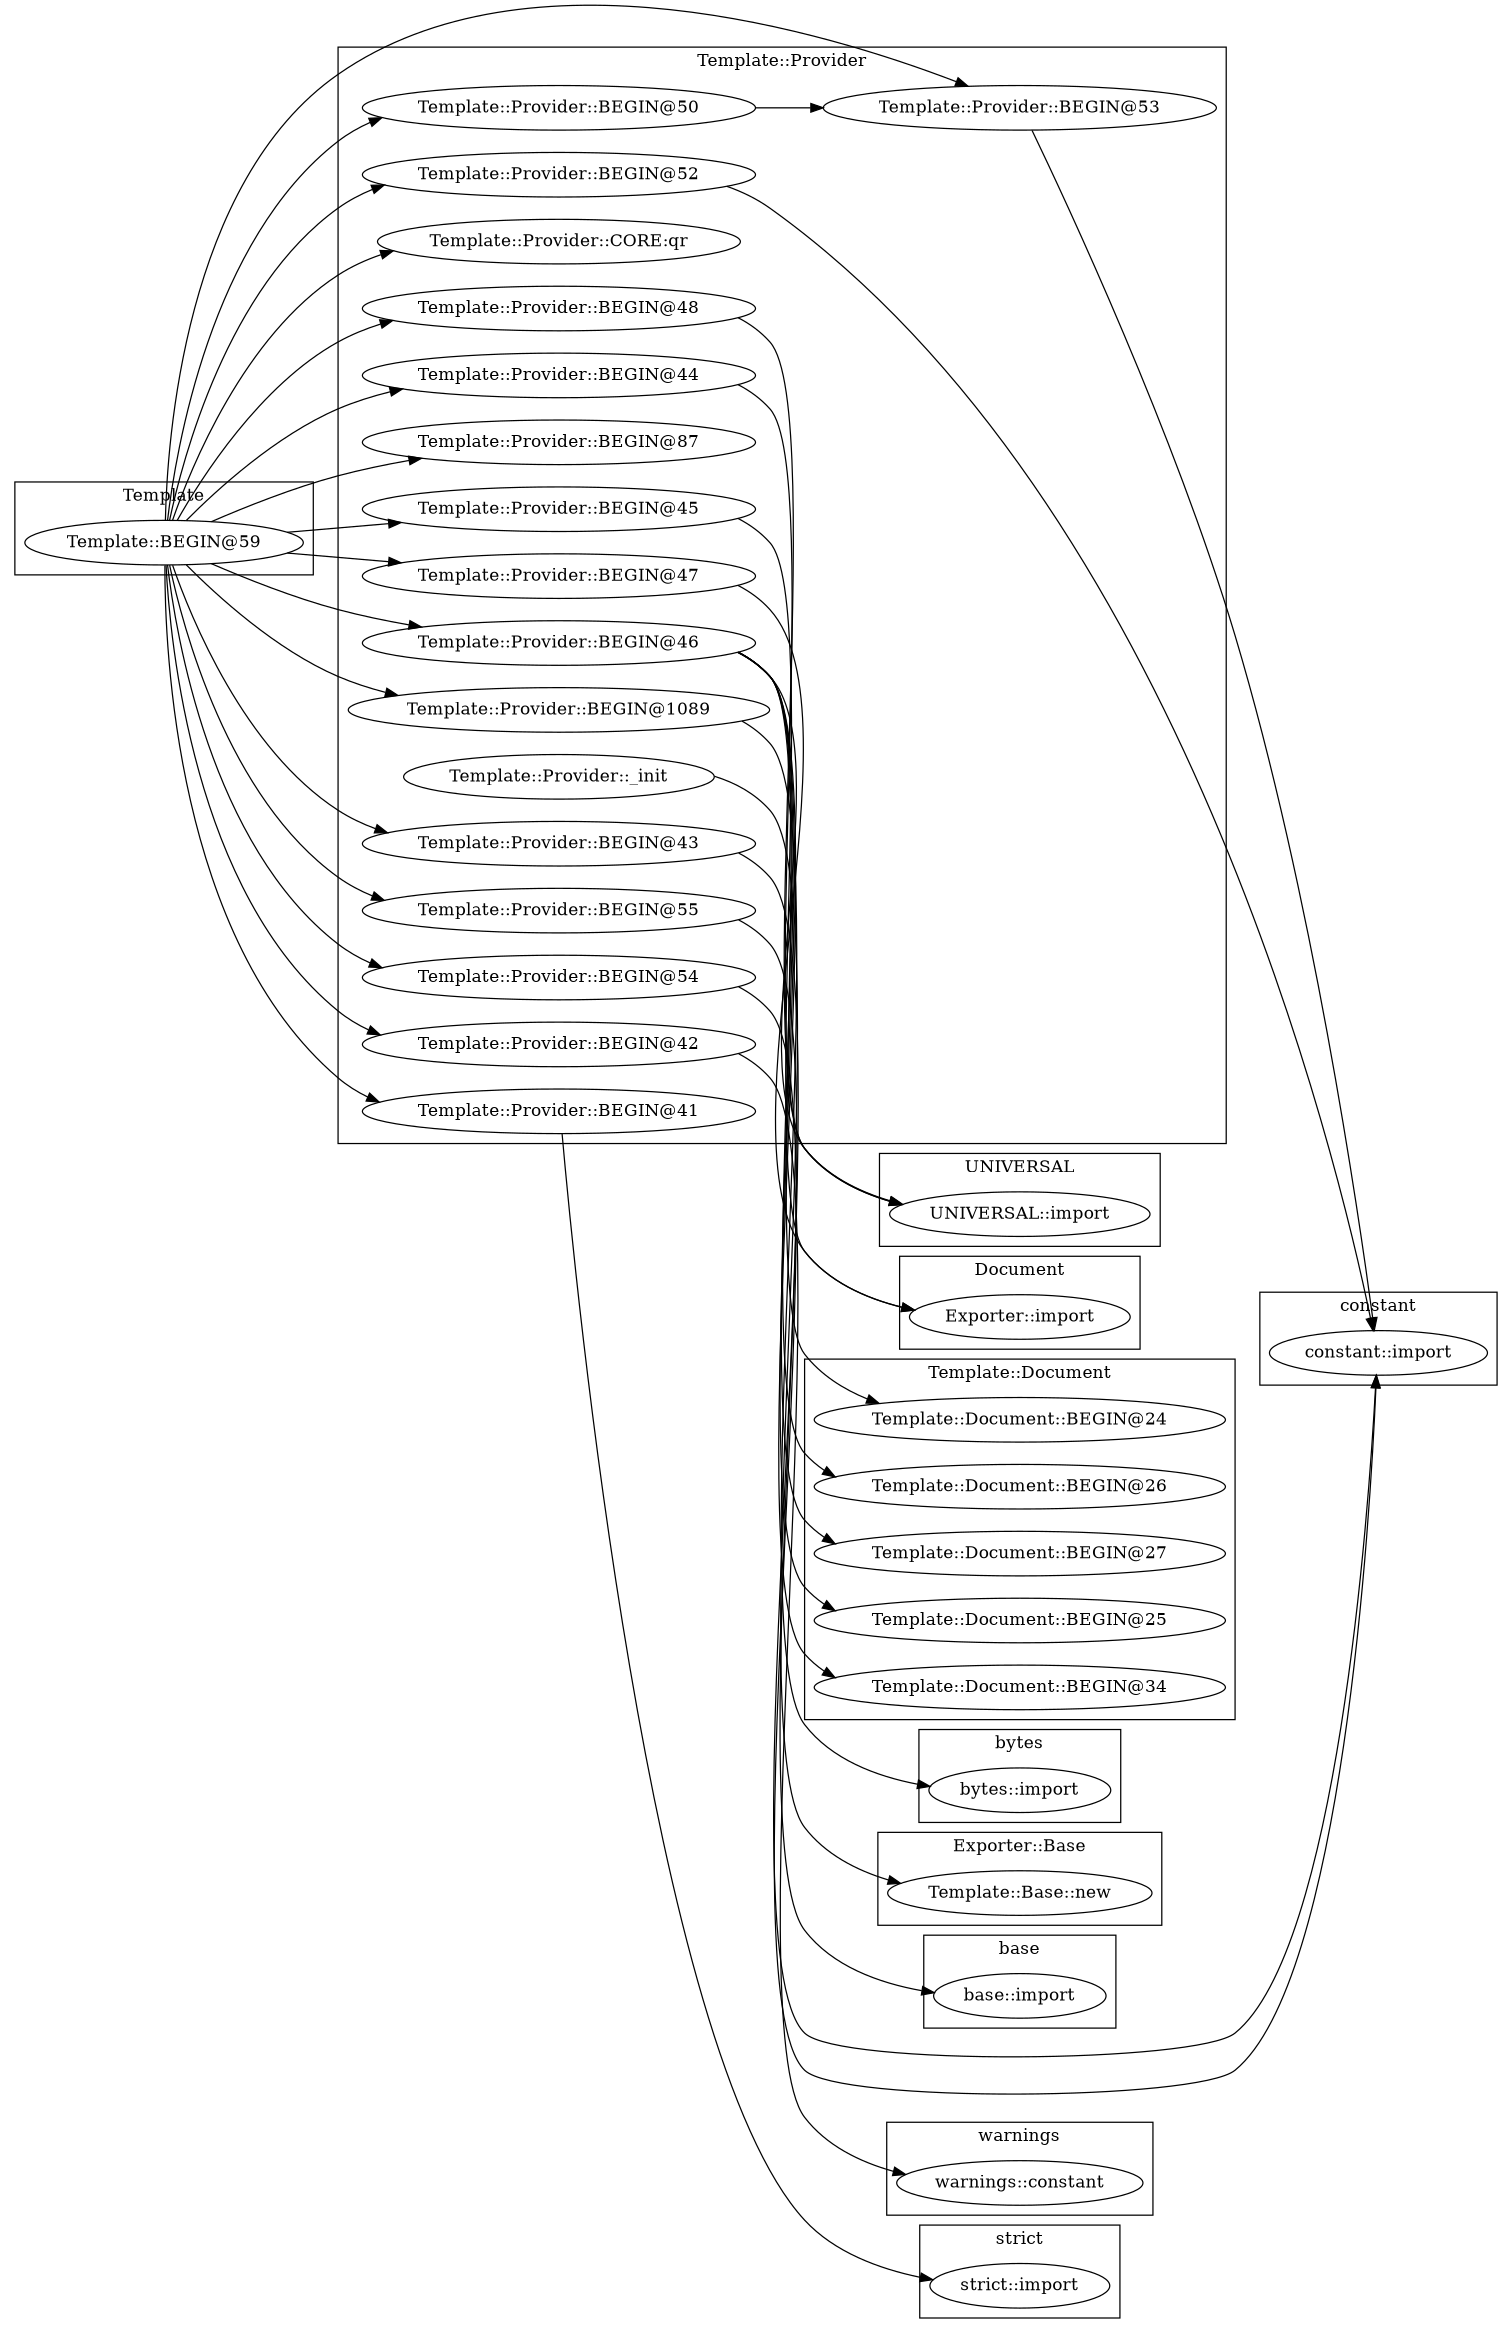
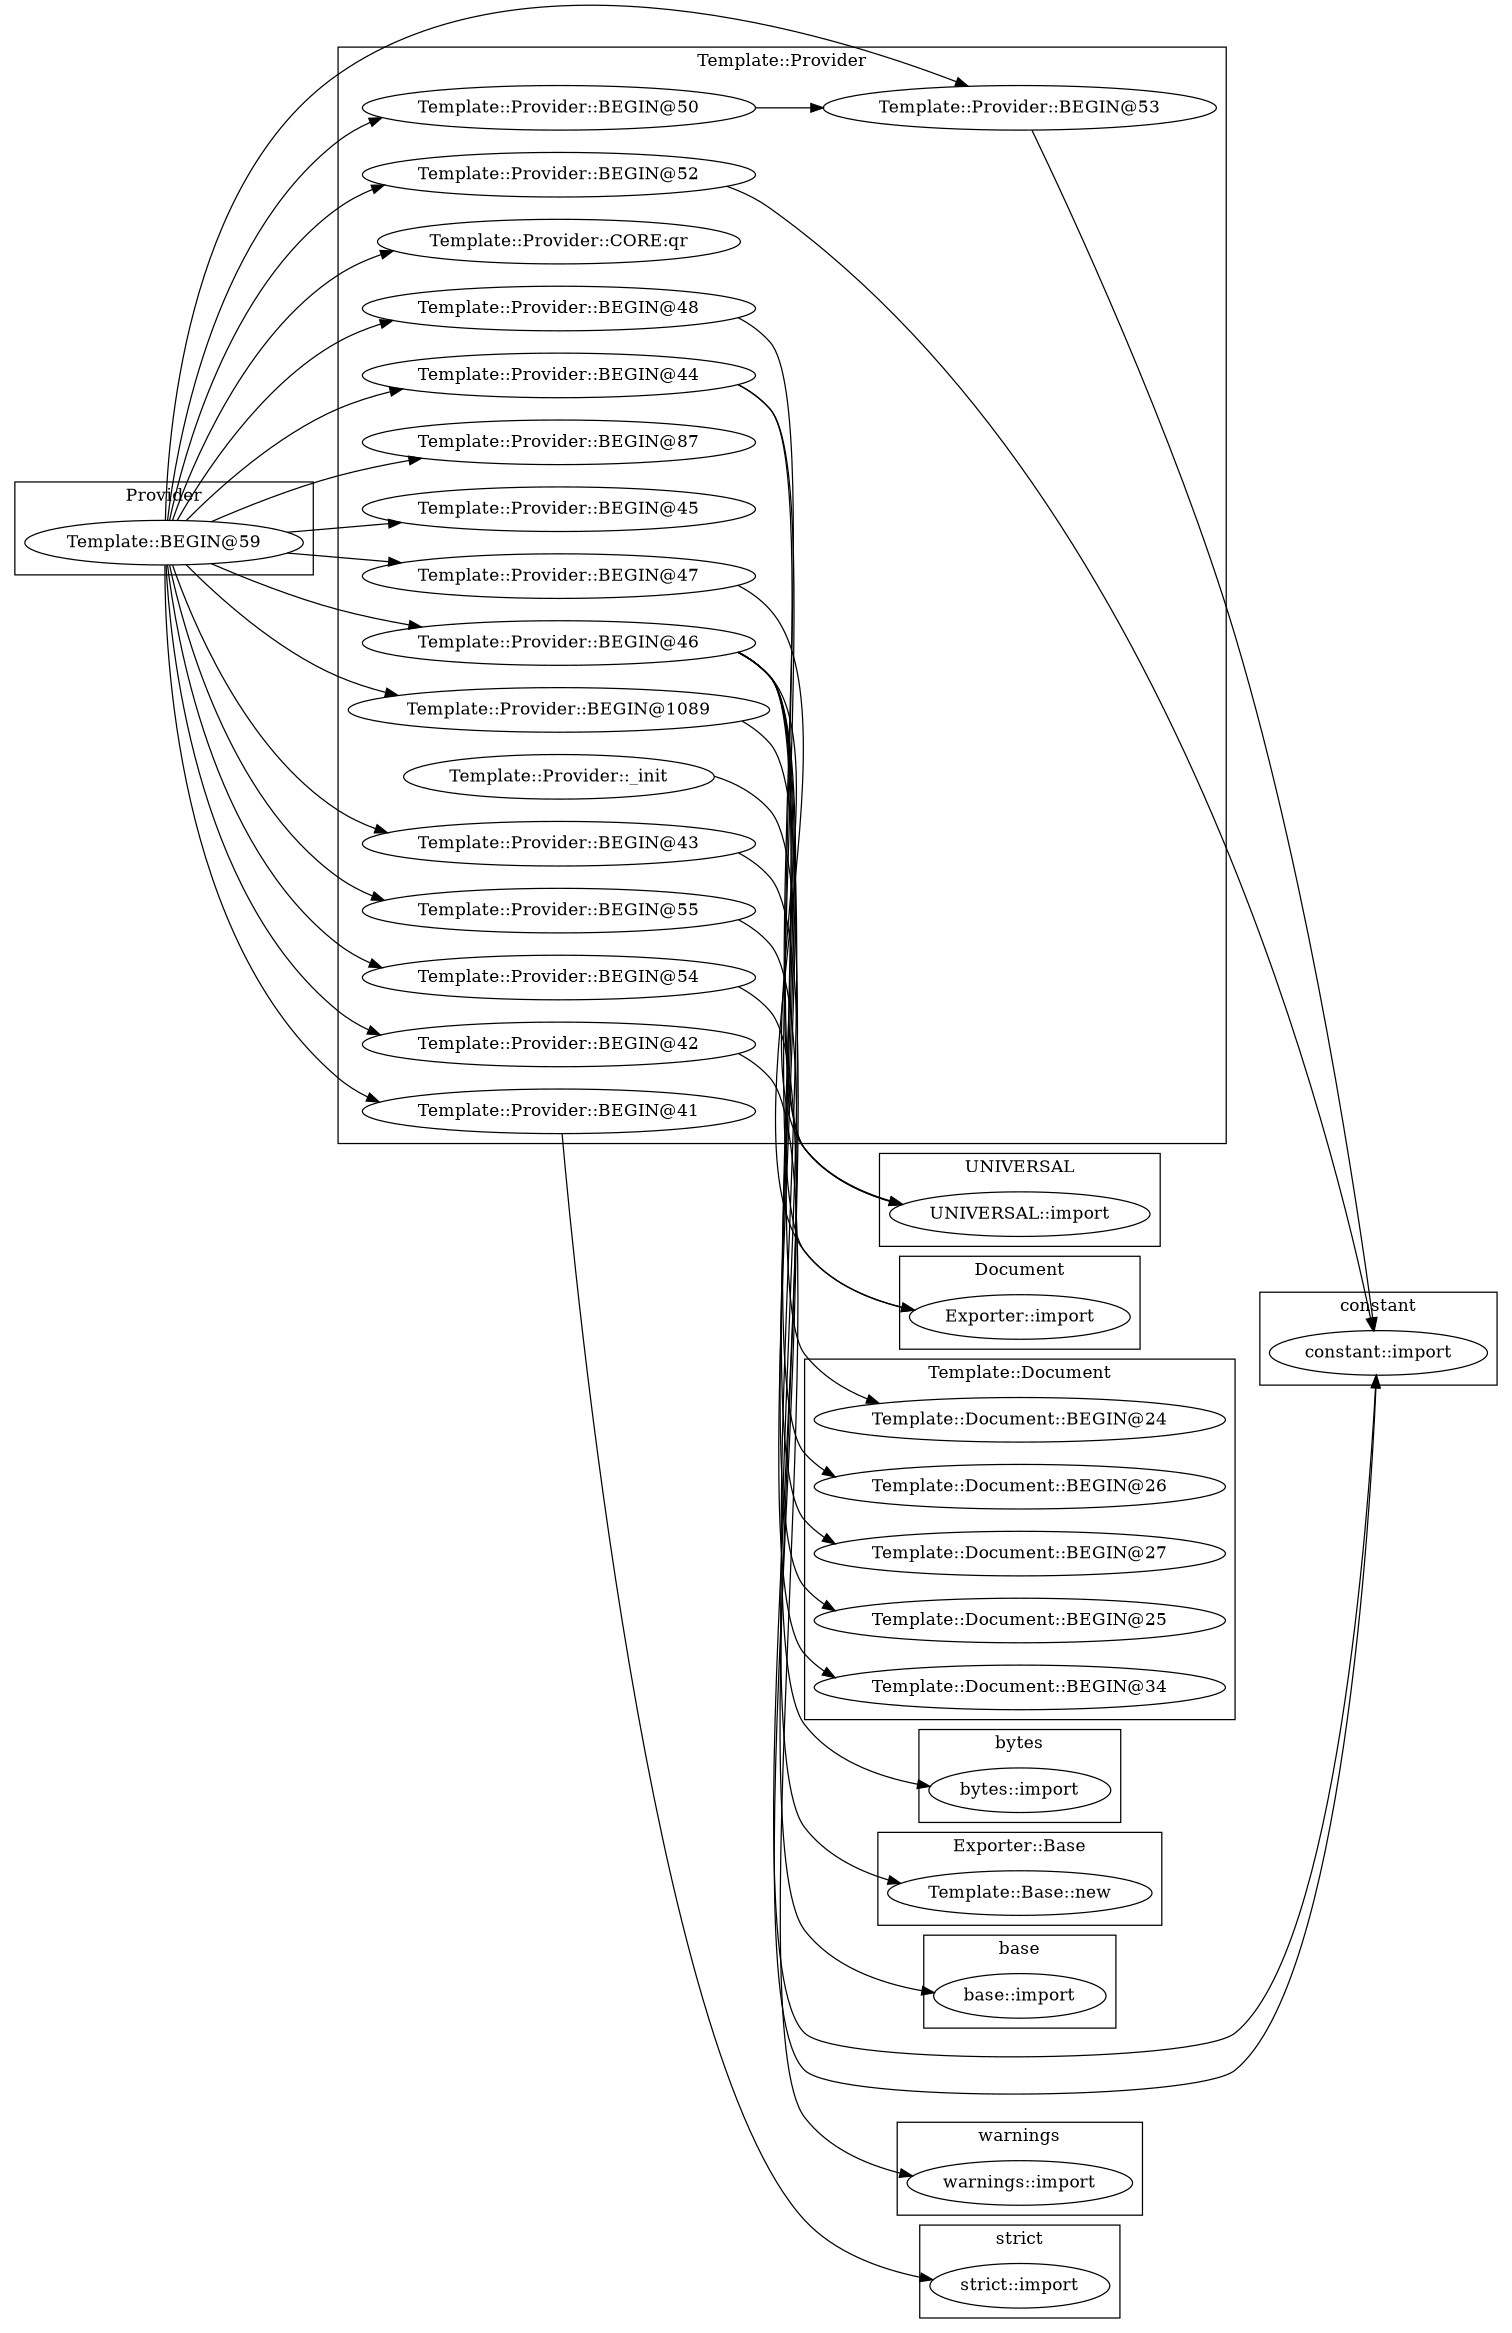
  digraph {
    rankdir=LR
    "UNIVERSAL::import"
    "constant::import"
    "Template::Document::BEGIN@27"
    "Template::Document::BEGIN@25"
    "Template::Document::BEGIN@34"
    "Template::Document::BEGIN@24"
    "Template::Document::BEGIN@26"
-   "warnings::import" [label="warnings::constant"]
+   "warnings::import"
    "Template::Provider::BEGIN@52"
    "Template::Provider::BEGIN@44"
    "Template::Provider::BEGIN@87"
    "Template::Provider::BEGIN@45"
    "Template::Provider::BEGIN@50"
    "Template::Provider::BEGIN@53"
    "Template::Provider::BEGIN@46"
    "Template::Provider::BEGIN@1089"
    "Template::Provider::_init"
    "Template::Provider::BEGIN@43"
    "Template::Provider::BEGIN@55"
    "Template::Provider::BEGIN@54"
    "Template::Provider::BEGIN@42"
    "Template::Provider::BEGIN@41"
    "Template::Provider::BEGIN@47"
    "Template::Provider::BEGIN@48"
    "Template::Provider::CORE:qr"
    "base::import"
    "Exporter::import"
    "bytes::import"
    "Template::Base::new"
    "strict::import"
    n31 [label="Template::BEGIN@59"]
    subgraph cluster_1 {
      label=UNIVERSAL
      "UNIVERSAL::import"
    }
    subgraph cluster_2 {
      label=constant
      "constant::import"
    }
    subgraph cluster_3 {
      label="Template::Document"
      "Template::Document::BEGIN@27"
      "Template::Document::BEGIN@25"
      "Template::Document::BEGIN@34"
      "Template::Document::BEGIN@24"
      "Template::Document::BEGIN@26"
    }
    subgraph cluster_4 {
      label=warnings
      "warnings::import"
    }
    subgraph cluster_5 {
      label="Template::Provider"
      "Template::Provider::BEGIN@52"
      "Template::Provider::BEGIN@44"
      "Template::Provider::BEGIN@87"
      "Template::Provider::BEGIN@45"
      "Template::Provider::BEGIN@50"
      "Template::Provider::BEGIN@53"
      "Template::Provider::BEGIN@46"
      "Template::Provider::BEGIN@1089"
      "Template::Provider::_init"
      "Template::Provider::BEGIN@43"
      "Template::Provider::BEGIN@55"
      "Template::Provider::BEGIN@54"
      "Template::Provider::BEGIN@42"
      "Template::Provider::BEGIN@41"
      "Template::Provider::BEGIN@47"
      "Template::Provider::BEGIN@48"
      "Template::Provider::CORE:qr"
    }
    subgraph cluster_6 {
      label=base
      "base::import"
    }
    subgraph cluster_7 {
      label=Document
      "Exporter::import"
    }
    subgraph cluster_8 {
      label=bytes
      "bytes::import"
    }
    subgraph cluster_9 {
      label="Exporter::Base"
      "Template::Base::new"
    }
    subgraph cluster_10 {
      label="strict"
      "strict::import"
    }
    subgraph cluster_11 {
-     label=Template
+     label=Provider
      n31
    }
    "Template::Provider::BEGIN@52" -> "constant::import"
    "Template::Provider::BEGIN@44" -> "UNIVERSAL::import"
-   "Template::Provider::BEGIN@45" -> "Exporter::import"
+   "Template::Provider::BEGIN@44" -> "Exporter::import"
    "Template::Provider::BEGIN@50" -> "Template::Provider::BEGIN@53"
    "Template::Provider::BEGIN@53" -> "constant::import"
    "Template::Provider::BEGIN@46" -> "UNIVERSAL::import"
    "Template::Provider::BEGIN@46" -> "Template::Document::BEGIN@27"
    "Template::Provider::BEGIN@46" -> "Template::Document::BEGIN@25"
    "Template::Provider::BEGIN@46" -> "Template::Document::BEGIN@34"
    "Template::Provider::BEGIN@46" -> "Template::Document::BEGIN@24"
    "Template::Provider::BEGIN@46" -> "Template::Document::BEGIN@26"
    "Template::Provider::BEGIN@1089" -> "bytes::import"
    "Template::Provider::_init" -> "Template::Base::new"
    "Template::Provider::BEGIN@43" -> "base::import"
    "Template::Provider::BEGIN@55" -> "constant::import"
    "Template::Provider::BEGIN@54" -> "constant::import"
    "Template::Provider::BEGIN@42" -> "warnings::import"
    "Template::Provider::BEGIN@41" -> "strict::import"
    "Template::Provider::BEGIN@47" -> "Exporter::import"
    "Template::Provider::BEGIN@48" -> "UNIVERSAL::import"
    n31 -> "Template::Provider::BEGIN@52"
    n31 -> "Template::Provider::BEGIN@44"
    n31 -> "Template::Provider::BEGIN@87"
    n31 -> "Template::Provider::BEGIN@45"
    n31 -> "Template::Provider::BEGIN@50"
    n31 -> "Template::Provider::BEGIN@53"
    n31 -> "Template::Provider::BEGIN@46"
    n31 -> "Template::Provider::BEGIN@1089"
    n31 -> "Template::Provider::BEGIN@43"
    n31 -> "Template::Provider::BEGIN@55"
    n31 -> "Template::Provider::BEGIN@54"
    n31 -> "Template::Provider::BEGIN@42"
    n31 -> "Template::Provider::BEGIN@41"
    n31 -> "Template::Provider::BEGIN@47"
    n31 -> "Template::Provider::BEGIN@48"
    n31 -> "Template::Provider::CORE:qr"
  }
